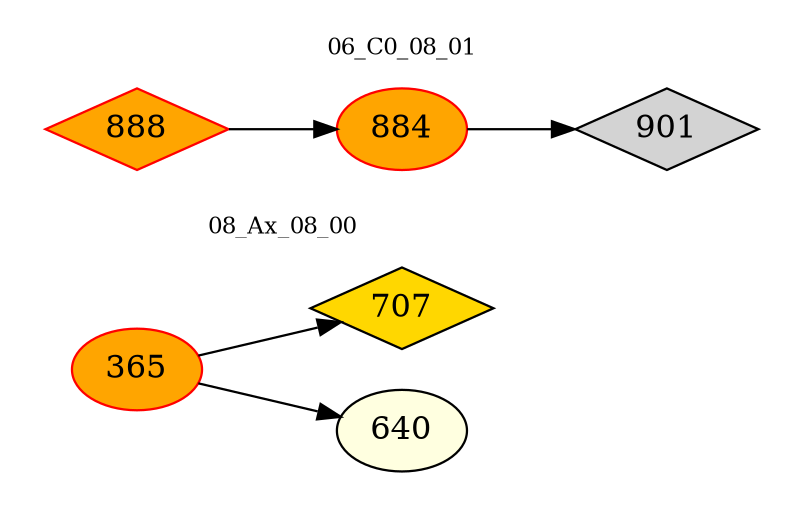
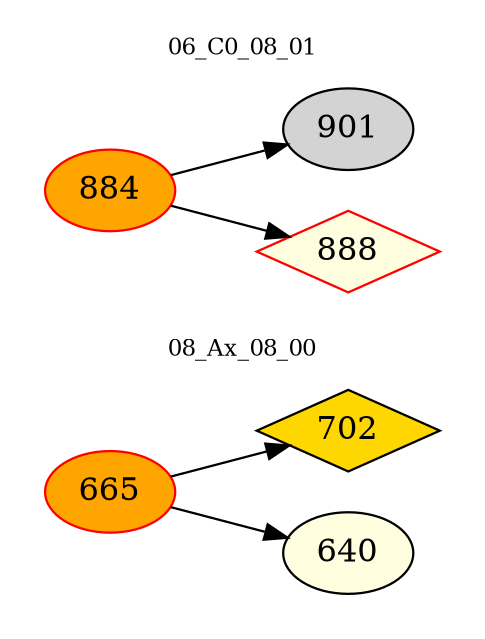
  digraph {
    rankdir=LR
    node [color=red fillcolor=orange shape=ellipse style=filled]
    edge [color=black]
-   n1 [label=365]
+   n1 [label=665]
    n2 [color=black fillcolor=lightyellow label=640]
-   n3 [color=black fillcolor=gold label=707 shape=diamond]
+   n3 [color=black fillcolor=gold label=702 shape=diamond]
    n4 [label=884]
-   n5 [label=888 shape=diamond]
-   n6 [color=black fillcolor=lightgrey label=901 shape=diamond]
+   n5 [fillcolor=lightyellow label=888 shape=diamond]
+   n6 [color=black fillcolor=lightgrey label=901]
    subgraph cluster_1 {
      color=white
      fontsize=10
      label="08_Ax_08_00"
      n1
      n2
      n3
    }
    subgraph cluster_2 {
      color=white
      fontsize=10
      label="06_C0_08_01"
      n4
      n5
      n6
    }
    n1 -> n2
    n1 -> n3
-   n5 -> n4
+   n4 -> n5
    n4 -> n6
  }
